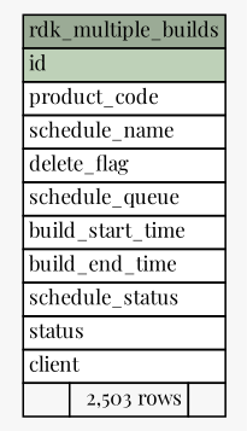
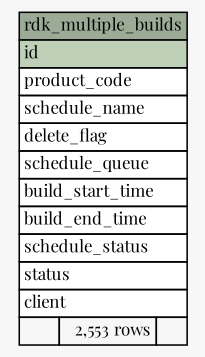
  digraph {
    bgcolor="#f7f7f7"
    fontname="Playfair Display"
    fontsize=11
    nodesep=0.18
    rankdir=RL
    ranksep=0.46
-   n1 [fontname="Playfair Display" fontsize=11 label=<     <TABLE BORDER="0" CELLBORDER="1" CELLSPACING="0" BGCOLOR="#ffffff">       <TR><TD COLSPAN="3" BGCOLOR="#9bab96" ALIGN="CENTER">rdk_multiple_builds</TD></TR>       <TR><TD PORT="id" COLSPAN="3" BGCOLOR="#bed1b8" ALIGN="LEFT">id</TD></TR>       <TR><TD PORT="product_code" COLSPAN="3" ALIGN="LEFT">product_code</TD></TR>       <TR><TD PORT="schedule_name" COLSPAN="3" ALIGN="LEFT">schedule_name</TD></TR>       <TR><TD PORT="delete_flag" COLSPAN="3" ALIGN="LEFT">delete_flag</TD></TR>       <TR><TD PORT="schedule_queue" COLSPAN="3" ALIGN="LEFT">schedule_queue</TD></TR>       <TR><TD PORT="build_start_time" COLSPAN="3" ALIGN="LEFT">build_start_time</TD></TR>       <TR><TD PORT="build_end_time" COLSPAN="3" ALIGN="LEFT">build_end_time</TD></TR>       <TR><TD PORT="schedule_status" COLSPAN="3" ALIGN="LEFT">schedule_status</TD></TR>       <TR><TD PORT="status" COLSPAN="3" ALIGN="LEFT">status</TD></TR>       <TR><TD PORT="client" COLSPAN="3" ALIGN="LEFT">client</TD></TR>       <TR><TD ALIGN="LEFT" BGCOLOR="#f7f7f7">  </TD><TD ALIGN="RIGHT" BGCOLOR="#f7f7f7">2,503 rows</TD><TD ALIGN="RIGHT" BGCOLOR="#f7f7f7">  </TD></TR>     </TABLE>> shape=plaintext]
+   n1 [fontname="Playfair Display" fontsize=11 label=<     <TABLE BORDER="0" CELLBORDER="1" CELLSPACING="0" BGCOLOR="#ffffff">       <TR><TD COLSPAN="3" BGCOLOR="#9bab96" ALIGN="CENTER">rdk_multiple_builds</TD></TR>       <TR><TD PORT="id" COLSPAN="3" BGCOLOR="#bed1b8" ALIGN="LEFT">id</TD></TR>       <TR><TD PORT="product_code" COLSPAN="3" ALIGN="LEFT">product_code</TD></TR>       <TR><TD PORT="schedule_name" COLSPAN="3" ALIGN="LEFT">schedule_name</TD></TR>       <TR><TD PORT="delete_flag" COLSPAN="3" ALIGN="LEFT">delete_flag</TD></TR>       <TR><TD PORT="schedule_queue" COLSPAN="3" ALIGN="LEFT">schedule_queue</TD></TR>       <TR><TD PORT="build_start_time" COLSPAN="3" ALIGN="LEFT">build_start_time</TD></TR>       <TR><TD PORT="build_end_time" COLSPAN="3" ALIGN="LEFT">build_end_time</TD></TR>       <TR><TD PORT="schedule_status" COLSPAN="3" ALIGN="LEFT">schedule_status</TD></TR>       <TR><TD PORT="status" COLSPAN="3" ALIGN="LEFT">status</TD></TR>       <TR><TD PORT="client" COLSPAN="3" ALIGN="LEFT">client</TD></TR>       <TR><TD ALIGN="LEFT" BGCOLOR="#f7f7f7">  </TD><TD ALIGN="RIGHT" BGCOLOR="#f7f7f7">2,553 rows</TD><TD ALIGN="RIGHT" BGCOLOR="#f7f7f7">  </TD></TR>     </TABLE>> shape=plaintext]
  }
